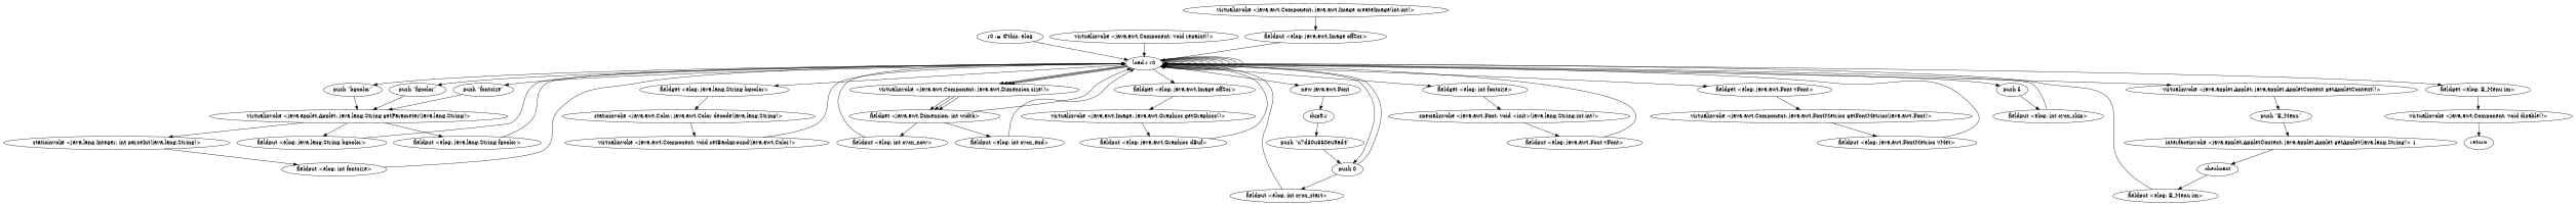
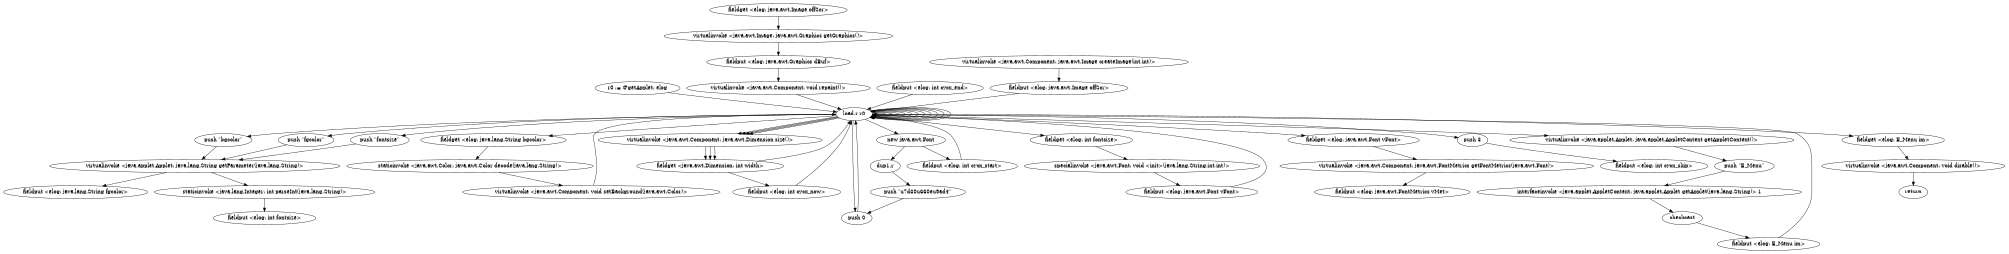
  digraph {
-   "r0 := @this: elog"
+   "r0 := @this: elog" [label="r0 := @getApplet: elog"]
    "load.r r0"
    "push \"bgcolor\""
    "push \"fgcolor\""
    "push \"fontsize\""
    "fieldget <elog: java.lang.String bgcolor>"
    "virtualinvoke <java.awt.Component: java.awt.Dimension size()>"
    "fieldget <elog: java.awt.Image offScr>"
    "new java.awt.Font"
    "push 0"
    "fieldget <elog: int fontsize>"
    "fieldget <elog: java.awt.Font vFont>"
-   "push 3" [label="push 5"]
+   "push 3"
    "virtualinvoke <java.applet.Applet: java.applet.AppletContext getAppletContext()>"
    "fieldget <elog: E_Menu im>"
    "virtualinvoke <java.applet.Applet: java.lang.String getParameter(java.lang.String)>"
    "staticinvoke <java.awt.Color: java.awt.Color decode(java.lang.String)>"
    "fieldget <java.awt.Dimension: int width>"
    "virtualinvoke <java.awt.Image: java.awt.Graphics getGraphics()>"
-   "dup1.r" [label="dup9.r"]
+   "dup1.r"
    "fieldput <elog: int cycx_start>"
    "specialinvoke <java.awt.Font: void <init>(java.lang.String,int,int)>"
    "virtualinvoke <java.awt.Component: java.awt.FontMetrics getFontMetrics(java.awt.Font)>"
    "virtualinvoke <java.awt.Component: void repaint()>"
    "fieldput <elog: int cycx_skip>"
    "push \"E_Menu\""
    "virtualinvoke <java.awt.Component: void disable()>"
-   "fieldput <elog: java.lang.String bgcolor>"
    "fieldput <elog: java.lang.String fgcolor>"
    "staticinvoke <java.lang.Integer: int parseInt(java.lang.String)>"
    "fieldput <elog: int fontsize>"
    "virtualinvoke <java.awt.Component: void setBackground(java.awt.Color)>"
    "fieldput <elog: int cycx_now>"
    "fieldput <elog: int cycx_end>"
    "virtualinvoke <java.awt.Component: java.awt.Image createImage(int,int)>"
    "fieldput <elog: java.awt.Image offScr>"
    "fieldput <elog: java.awt.Graphics dBuf>"
    "push \"\u7d30\u660e\u9ad4\""
    "fieldput <elog: java.awt.Font vFont>"
    "fieldput <elog: java.awt.FontMetrics vMet>"
    "interfaceinvoke <java.applet.AppletContext: java.applet.Applet getApplet(java.lang.String)> 1"
    checkcast
    "fieldput <elog: E_Menu im>"
    return
    "r0 := @this: elog" -> "load.r r0"
    "load.r r0" -> "load.r r0"
    "load.r r0" -> "load.r r0"
    "load.r r0" -> "load.r r0"
    "load.r r0" -> "load.r r0"
    "load.r r0" -> "load.r r0"
    "load.r r0" -> "load.r r0"
    "load.r r0" -> "load.r r0"
    "load.r r0" -> "load.r r0"
    "load.r r0" -> "load.r r0"
    "load.r r0" -> "load.r r0"
    "load.r r0" -> "load.r r0"
    "load.r r0" -> "load.r r0"
    "load.r r0" -> "push \"bgcolor\""
    "load.r r0" -> "push \"fgcolor\""
    "load.r r0" -> "push \"fontsize\""
    "load.r r0" -> "fieldget <elog: java.lang.String bgcolor>"
    "load.r r0" -> "virtualinvoke <java.awt.Component: java.awt.Dimension size()>"
    "load.r r0" -> "virtualinvoke <java.awt.Component: java.awt.Dimension size()>"
    "load.r r0" -> "virtualinvoke <java.awt.Component: java.awt.Dimension size()>"
    "load.r r0" -> "virtualinvoke <java.awt.Component: java.awt.Dimension size()>"
-   "load.r r0" -> "fieldget <elog: java.awt.Image offScr>"
    "load.r r0" -> "new java.awt.Font"
    "load.r r0" -> "push 0"
    "load.r r0" -> "fieldget <elog: int fontsize>"
    "load.r r0" -> "fieldget <elog: java.awt.Font vFont>"
    "load.r r0" -> "push 3"
    "load.r r0" -> "virtualinvoke <java.applet.Applet: java.applet.AppletContext getAppletContext()>"
    "load.r r0" -> "fieldget <elog: E_Menu im>"
    "push \"bgcolor\"" -> "virtualinvoke <java.applet.Applet: java.lang.String getParameter(java.lang.String)>"
    "push \"fgcolor\"" -> "virtualinvoke <java.applet.Applet: java.lang.String getParameter(java.lang.String)>"
    "push \"fontsize\"" -> "virtualinvoke <java.applet.Applet: java.lang.String getParameter(java.lang.String)>"
    "fieldget <elog: java.lang.String bgcolor>" -> "staticinvoke <java.awt.Color: java.awt.Color decode(java.lang.String)>"
    "virtualinvoke <java.awt.Component: java.awt.Dimension size()>" -> "fieldget <java.awt.Dimension: int width>"
    "virtualinvoke <java.awt.Component: java.awt.Dimension size()>" -> "fieldget <java.awt.Dimension: int width>"
    "virtualinvoke <java.awt.Component: java.awt.Dimension size()>" -> "fieldget <java.awt.Dimension: int width>"
    "fieldget <elog: java.awt.Image offScr>" -> "virtualinvoke <java.awt.Image: java.awt.Graphics getGraphics()>"
    "new java.awt.Font" -> "dup1.r"
    "push 0" -> "load.r r0"
-   "push 0" -> "fieldput <elog: int cycx_start>"
+   "new java.awt.Font" -> "fieldput <elog: int cycx_start>"
    "fieldget <elog: int fontsize>" -> "specialinvoke <java.awt.Font: void <init>(java.lang.String,int,int)>"
    "fieldget <elog: java.awt.Font vFont>" -> "virtualinvoke <java.awt.Component: java.awt.FontMetrics getFontMetrics(java.awt.Font)>"
    "push 3" -> "fieldput <elog: int cycx_skip>"
    "virtualinvoke <java.applet.Applet: java.applet.AppletContext getAppletContext()>" -> "push \"E_Menu\""
    "fieldget <elog: E_Menu im>" -> "virtualinvoke <java.awt.Component: void disable()>"
-   "virtualinvoke <java.applet.Applet: java.lang.String getParameter(java.lang.String)>" -> "fieldput <elog: java.lang.String bgcolor>"
    "virtualinvoke <java.applet.Applet: java.lang.String getParameter(java.lang.String)>" -> "fieldput <elog: java.lang.String fgcolor>"
    "virtualinvoke <java.applet.Applet: java.lang.String getParameter(java.lang.String)>" -> "staticinvoke <java.lang.Integer: int parseInt(java.lang.String)>"
    "staticinvoke <java.awt.Color: java.awt.Color decode(java.lang.String)>" -> "virtualinvoke <java.awt.Component: void setBackground(java.awt.Color)>"
    "fieldget <java.awt.Dimension: int width>" -> "load.r r0"
    "fieldget <java.awt.Dimension: int width>" -> "fieldput <elog: int cycx_now>"
-   "fieldget <java.awt.Dimension: int width>" -> "fieldput <elog: int cycx_end>"
    "virtualinvoke <java.awt.Image: java.awt.Graphics getGraphics()>" -> "fieldput <elog: java.awt.Graphics dBuf>"
    "dup1.r" -> "push \"\u7d30\u660e\u9ad4\""
    "fieldput <elog: int cycx_start>" -> "load.r r0"
    "specialinvoke <java.awt.Font: void <init>(java.lang.String,int,int)>" -> "fieldput <elog: java.awt.Font vFont>"
    "virtualinvoke <java.awt.Component: java.awt.FontMetrics getFontMetrics(java.awt.Font)>" -> "fieldput <elog: java.awt.FontMetrics vMet>"
    "virtualinvoke <java.awt.Component: void repaint()>" -> "load.r r0"
-   "fieldput <elog: int cycx_skip>" -> "load.r r0"
    "push \"E_Menu\"" -> "interfaceinvoke <java.applet.AppletContext: java.applet.Applet getApplet(java.lang.String)> 1"
    "virtualinvoke <java.awt.Component: void disable()>" -> return
-   "fieldput <elog: java.lang.String bgcolor>" -> "load.r r0"
-   "fieldput <elog: java.lang.String fgcolor>" -> "load.r r0"
    "staticinvoke <java.lang.Integer: int parseInt(java.lang.String)>" -> "fieldput <elog: int fontsize>"
-   "fieldput <elog: int fontsize>" -> "load.r r0"
    "virtualinvoke <java.awt.Component: void setBackground(java.awt.Color)>" -> "load.r r0"
    "fieldput <elog: int cycx_now>" -> "load.r r0"
    "fieldput <elog: int cycx_end>" -> "load.r r0"
    "virtualinvoke <java.awt.Component: java.awt.Image createImage(int,int)>" -> "fieldput <elog: java.awt.Image offScr>"
    "fieldput <elog: java.awt.Image offScr>" -> "load.r r0"
-   "fieldput <elog: java.awt.Graphics dBuf>" -> "load.r r0"
+   "fieldput <elog: java.awt.Graphics dBuf>" -> "virtualinvoke <java.awt.Component: void repaint()>"
    "push \"\u7d30\u660e\u9ad4\"" -> "push 0"
    "fieldput <elog: java.awt.Font vFont>" -> "load.r r0"
-   "fieldput <elog: java.awt.FontMetrics vMet>" -> "load.r r0"
    "interfaceinvoke <java.applet.AppletContext: java.applet.Applet getApplet(java.lang.String)> 1" -> checkcast
    checkcast -> "fieldput <elog: E_Menu im>"
    "fieldput <elog: E_Menu im>" -> "load.r r0"
  }
